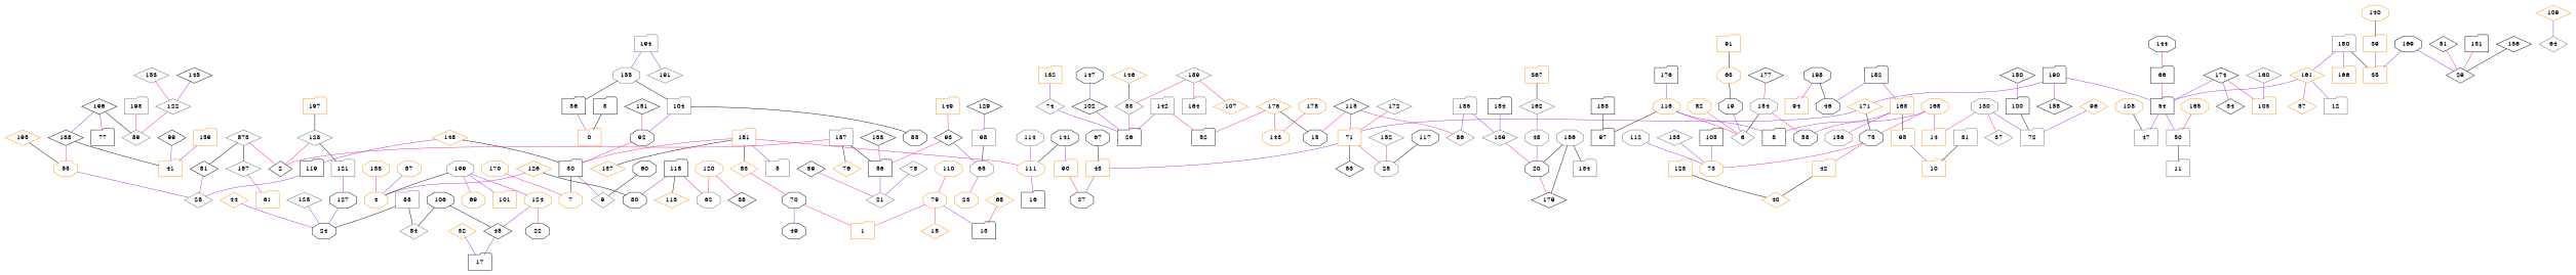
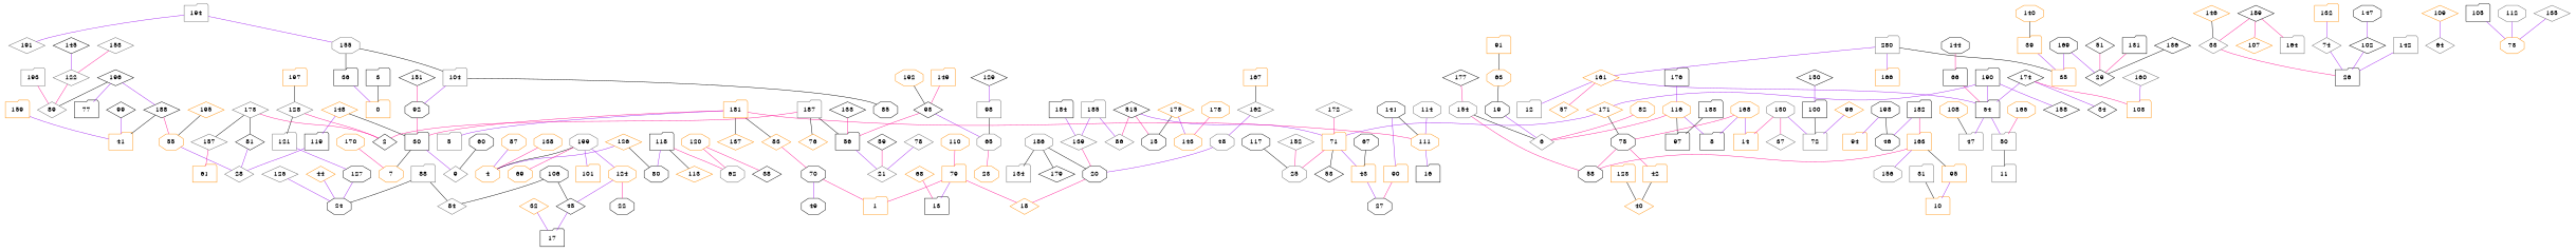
  graph {
    node [color=black shape=diamond]
    edge [Label=5.61 color=purple]
    0 [Label="0 (0.00)" color=darkorange shape=folder]
    1 [Label="1 (0.00)" color=darkorange shape=folder]
    2 [Label="2 (0.00)"]
    3 [Label="3 (0.00)" shape=folder]
    4 [Label="4 (0.00)" color=darkorange shape=octagon]
    5 [Label="5 (0.00)" color=gray40 shape=folder]
    6 [Label="6 (0.00)" color=gray40]
    7 [Label="7 (0.00)" color=darkorange shape=octagon]
    8 [Label="8 (0.00)" shape=folder]
    9 [Label="9 (0.00)" color=gray40]
    10 [Label="10 (0.00)" color=darkorange shape=folder]
    11 [Label="11 (0.00)" color=gray40 shape=folder]
    12 [Label="12 (0.00)" color=gray40 shape=folder]
    13 [Label="13 (0.00)" shape=folder]
    14 [Label="14 (0.00)" color=darkorange shape=folder]
    15 [Label="15 (0.00)" shape=octagon]
    16 [Label="16 (0.00)" shape=folder]
    17 [Label="17 (0.00)" shape=folder]
    18 [Label="18 (0.00)" color=darkorange]
    19 [Label="19 (0.00)" shape=octagon]
    20 [Label="20 (0.00)" shape=octagon]
    21 [Label="21 (0.00)" color=gray40]
    22 [Label="22 (0.00)" shape=octagon]
    23 [Label="23 (0.00)" color=darkorange shape=octagon]
    24 [Label="24 (0.00)" shape=octagon]
    25 [Label="25 (0.00)" color=gray40 shape=octagon]
    26 [Label="26 (0.00)" shape=folder]
    27 [Label="27 (0.00)" shape=octagon]
    28 [Label="28 (0.00)" color=gray40]
    29 [Label="29 (0.00)"]
    30 [Label="30 (0.00)" shape=folder]
    31 [Label="31 (0.00)" color=gray40 shape=folder]
    32 [Label="32 (0.00)" color=darkorange]
    33 [Label="33 (0.00)" color=gray40]
    34 [Label="34 (0.00)"]
    35 [Label="35 (0.00)" color=darkorange shape=folder]
    36 [Label="36 (0.00)" shape=folder]
    37 [Label="37 (0.00)" color=gray40]
    38 [Label="38 (0.00)"]
    39 [Label="39 (0.00)" color=darkorange shape=folder]
    40 [Label="40 (0.00)" color=darkorange]
    41 [Label="41 (0.00)" color=darkorange shape=folder]
    42 [Label="42 (0.00)" color=darkorange shape=folder]
    43 [Label="43 (0.00)" color=darkorange shape=folder]
    44 [Label="44 (0.00)" color=darkorange]
    45 [Label="45 (0.00)"]
    46 [Label="46 (0.00)" shape=octagon]
    47 [Label="47 (0.00)" color=gray40 shape=folder]
    48 [Label="48 (0.00)" color=gray40 shape=octagon]
    49 [Label="49 (0.00)" shape=octagon]
    50 [Label="50 (0.00)" color=gray40 shape=folder]
    51 [Label="51 (0.00)"]
-   52 [Label="52 (0.00)" shape=folder]
    53 [Label="53 (0.00)"]
    54 [Label="54 (0.00)" shape=folder]
    55 [Label="55 (0.00)" color=darkorange shape=octagon]
    56 [Label="56 (0.00)" shape=folder]
    57 [Label="57 (0.00)" color=darkorange]
    58 [Label="58 (0.00)" shape=octagon]
    59 [Label="59 (0.00)"]
    60 [Label="60 (0.00)" shape=octagon]
    61 [Label="61 (0.00)" color=darkorange shape=folder]
    62 [Label="62 (0.00)" color=gray40 shape=octagon]
    63 [Label="63 (0.00)" color=darkorange shape=octagon]
    64 [Label="64 (0.00)" color=gray40]
    65 [Label="65 (0.00)" color=gray40 shape=octagon]
    66 [Label="66 (0.00)" shape=folder]
    67 [Label="67 (0.00)" shape=octagon]
    68 [Label="68 (0.00)" color=darkorange]
    69 [Label="69 (0.00)" color=darkorange shape=octagon]
    70 [Label="70 (0.00)" shape=octagon]
    71 [Label="71 (0.00)" color=darkorange shape=folder]
    72 [Label="72 (0.00)" color=gray40 shape=folder]
    73 [Label="73 (0.00)" color=darkorange shape=octagon]
    74 [Label="74 (0.00)" color=gray40]
    75 [Label="75 (0.00)" shape=octagon]
    76 [Label="76 (0.00)" color=darkorange]
    77 [Label="77 (0.00)" shape=folder]
    78 [Label="78 (0.00)" color=gray40]
-   79 [Label="79 (0.00)" color=darkorange shape=octagon]
+   79 [Label="79 (0.00)" color=darkorange shape=folder]
    80 [Label="80 (0.00)" shape=octagon]
    81 [Label="81 (0.00)"]
    82 [Label="82 (0.00)" color=darkorange shape=octagon]
    83 [Label="83 (0.00)" color=darkorange]
    84 [Label="84 (0.00)" color=gray40]
    85 [Label="85 (0.00)" shape=octagon]
    86 [Label="86 (0.00)" color=gray40]
    87 [Label="87 (0.00)" color=darkorange shape=octagon]
    88 [Label="88 (0.00)" color=gray40 shape=folder]
    89 [Label="89 (0.00)" color=gray40]
    90 [Label="90 (0.00)" color=darkorange shape=folder]
    91 [Label="91 (0.00)" color=darkorange shape=folder]
    92 [Label="92 (0.00)" shape=octagon]
    93 [Label="93 (0.00)"]
    94 [Label="94 (0.00)" color=darkorange shape=folder]
    95 [Label="95 (0.00)" color=darkorange shape=folder]
    96 [Label="96 (0.00)" color=darkorange]
    97 [Label="97 (0.00)" shape=folder]
    98 [Label="98 (0.00)" color=gray40 shape=folder]
    99 [Label="99 (0.00)"]
    100 [Label="100 (0.00)" shape=folder]
    101 [Label="101 (0.00)" color=darkorange shape=folder]
    102 [Label="102 (0.00)"]
    103 [Label="103 (0.00)" color=darkorange shape=folder]
    104 [Label="104 (0.00)" color=gray40 shape=folder]
    105 [Label="105 (0.00)" shape=folder]
    106 [Label="106 (0.00)" shape=octagon]
    107 [Label="107 (0.00)" color=darkorange]
    108 [Label="108 (0.00)" color=darkorange shape=octagon]
    109 [Label="109 (0.00)" color=darkorange]
    110 [Label="110 (0.00)" color=darkorange shape=octagon]
    111 [Label="111 (0.00)" color=darkorange shape=octagon]
    112 [Label="112 (0.00)" color=gray40 shape=octagon]
    113 [Label="113 (0.00)" color=darkorange]
    114 [Label="114 (0.00)" color=gray40 shape=octagon]
-   115 [Label="115 (0.00)"]
+   115 [Label="115 (0.00)" label=515]
    116 [Label="116 (0.00)" color=darkorange shape=octagon]
    117 [Label="117 (0.00)" shape=octagon]
    118 [Label="118 (0.00)" shape=folder]
    119 [Label="119 (0.00)" shape=folder]
    120 [Label="120 (0.00)" color=darkorange shape=octagon]
    121 [Label="121 (0.00)" color=gray40 shape=folder]
    127 [Label="127 (0.00)" shape=octagon]
    122 [Label="122 (0.00)" color=gray40]
    123 [Label="123 (0.00)" color=darkorange shape=folder]
    124 [Label="124 (0.00)" color=darkorange shape=octagon]
    125 [Label="125 (0.00)" color=gray40]
    126 [Label="126 (0.00)" color=darkorange]
    128 [Label="128 (0.00)" color=gray40]
    129 [Label="129 (0.00)"]
    130 [Label="130 (0.00)" color=gray40 shape=octagon]
    131 [Label="131 (0.00)" shape=folder]
    132 [Label="132 (0.00)" color=darkorange shape=folder]
    133 [Label="133 (0.00)"]
    134 [Label="134 (0.00)" color=gray40 shape=folder]
    135 [Label="135 (0.00)" color=gray40]
    136 [Label="136 (0.00)"]
    137 [Label="137 (0.00)" color=darkorange]
    138 [Label="138 (0.00)" color=darkorange shape=octagon]
    139 [Label="139 (0.00)" color=gray40]
    140 [Label="140 (0.00)" color=darkorange shape=octagon]
    141 [Label="141 (0.00)" shape=octagon]
    142 [Label="142 (0.00)" color=gray40 shape=folder]
    143 [Label="143 (0.00)" color=darkorange shape=octagon]
    144 [Label="144 (0.00)" shape=octagon]
    145 [Label="145 (0.00)"]
    146 [Label="146 (0.00)" color=darkorange]
    147 [Label="147 (0.00)" shape=octagon]
    148 [Label="148 (0.00)" color=darkorange]
    149 [Label="149 (0.00)" color=darkorange shape=folder]
    150 [Label="150 (0.00)"]
    151 [Label="151 (0.00)"]
    152 [Label="152 (0.00)" color=gray40]
    153 [Label="153 (0.00)" color=gray40]
    154 [Label="154 (0.00)" color=gray40 shape=octagon]
    155 [Label="155 (0.00)" color=gray40 shape=octagon]
    156 [Label="156 (0.00)" color=gray40 shape=octagon]
    157 [Label="157 (0.00)" color=gray40]
    158 [Label="158 (0.00)"]
    159 [Label="159 (0.00)" color=darkorange shape=folder]
    160 [Label="160 (0.00)" color=gray40]
    161 [Label="161 (0.00)" color=darkorange]
    162 [Label="162 (0.00)" color=gray40]
    163 [Label="163 (0.00)" color=darkorange shape=folder]
    164 [Label="164 (0.00)" color=gray40 shape=folder]
    165 [Label="165 (0.00)" color=darkorange shape=octagon]
    166 [Label="166 (0.00)" color=darkorange shape=folder]
-   167 [Label="167 (0.00)" color=darkorange shape=folder label=367]
+   167 [Label="167 (0.00)" color=darkorange shape=folder]
    168 [Label="168 (0.00)" color=darkorange shape=octagon]
    169 [Label="169 (0.00)" shape=octagon]
    170 [Label="170 (0.00)" color=darkorange shape=octagon]
    171 [Label="171 (0.00)" color=darkorange]
    172 [Label="172 (0.00)" color=gray40]
-   173 [Label="173 (0.00)" color=gray40 label=873]
+   173 [Label="173 (0.00)" color=gray40]
    174 [Label="174 (0.00)"]
    175 [Label="175 (0.00)" color=darkorange]
    176 [Label="176 (0.00)" shape=folder]
    177 [Label="177 (0.00)"]
    178 [Label="178 (0.00)" color=darkorange shape=octagon]
    179 [Label="179 (0.00)"]
-   180 [Label="180 (0.00)" color=gray40 shape=folder]
+   180 [Label="180 (0.00)" color=gray40 shape=folder label=280]
    181 [Label="181 (0.00)" color=darkorange shape=folder]
    182 [Label="182 (0.00)" shape=folder]
    183 [Label="183 (0.00)" shape=folder]
    184 [Label="184 (0.00)" shape=folder]
    185 [Label="185 (0.00)" color=gray40 shape=folder]
    186 [Label="186 (0.00)" color=gray40 shape=octagon]
    187 [Label="187 (0.00)" color=gray40 shape=folder]
    188 [Label="188 (0.00)"]
-   189 [Label="189 (0.00)" color=gray40]
+   189 [Label="189 (0.00)"]
    190 [Label="190 (0.00)" shape=folder]
    191 [Label="191 (0.00)" color=gray40]
+   192 [Label="192 (0.00)" color=darkorange shape=octagon]
    193 [Label="193 (0.00)" color=gray40 shape=folder]
    194 [Label="194 (0.00)" color=gray40 shape=folder]
    195 [Label="195 (0.00)" color=darkorange]
    196 [Label="196 (0.00)"]
    197 [Label="197 (0.00)" color=darkorange shape=folder]
    198 [Label="198 (0.00)" shape=octagon]
    199 [Label="199 (0.00)" color=gray40 shape=octagon]
    3 -- 0 [Label=1.65 color=black]
    19 -- 6 [Label=1.50]
-   20 -- 179 [Label=1.22 color=deeppink]
+   20 -- 18 [Label=1.22 color=deeppink]
    30 -- 7 [Label=5.79 color=black]
    30 -- 9 [Label=10.09]
    31 -- 10 [Label=37.61 color=black]
    32 -- 17 [Label=5.20]
    33 -- 26 [Label=3.97 color=deeppink]
    36 -- 0 [Label=9.68]
    39 -- 35 [Label=10.47]
    42 -- 40 [Label=8.77 color=black]
    43 -- 27 [Label=10.46]
    44 -- 24 [Label=5.03]
    45 -- 17 [Label=8.55]
    48 -- 20 [Label=1.86]
    50 -- 11 [Label=10.73 color=black]
    51 -- 29 [Label=12.08 color=deeppink]
    54 -- 47 [Label=6.96]
    54 -- 50 [Label=12.92]
    55 -- 28 [Label=2.91]
    56 -- 21 [Label=8.23]
    59 -- 21 [Label=1.27 color=deeppink]
    60 -- 9 [Label=11.21 color=black]
    63 -- 19 [Label=10.55 color=black]
    65 -- 23 [Label=3.15 color=deeppink]
    66 -- 54 [Label=2.83 color=deeppink]
    67 -- 43 [Label=15.17 color=black]
    68 -- 13 [Label=12.71 color=deeppink]
    70 -- 1 [Label=6.18 color=deeppink]
    70 -- 49 [Label=7.01]
    71 -- 25 [Label=3.04 color=deeppink]
    71 -- 43 [Label=9.98]
    71 -- 53 [Label=9.84 color=black]
    74 -- 26 [Label=7.26]
    75 -- 42 [Label=11.19 color=deeppink]
-   75 -- 73 [Label=1.68 color=deeppink]
+   75 -- 58 [Label=1.68 color=deeppink]
    78 -- 21 [Label=13.04]
    79 -- 1 [Label=6.39 color=deeppink]
    79 -- 13 [Label=11.38]
    79 -- 18 [Label=4.50 color=deeppink]
    81 -- 28 [Label=3.35]
    82 -- 6 [Label=14.05 color=deeppink]
    83 -- 70 [Label=4.31 color=deeppink]
    87 -- 4 [Label=5.97]
    88 -- 24 [Label=2.30 color=black]
    88 -- 84 [Label=4.53 color=black]
    90 -- 27 [Label=8.10 color=deeppink]
    91 -- 63 [Label=8.43 color=black]
    92 -- 30 [Label=7.21 color=deeppink]
    93 -- 56 [Label=9.42 color=deeppink]
    93 -- 65 [Label=4.95]
    95 -- 10
    96 -- 72 [Label=6.94]
    98 -- 65 [Label=6.50 color=black]
    99 -- 41 [Label=45.07]
    100 -- 72 [Label=10.22 color=black]
    102 -- 26 [Label=14.09]
    104 -- 85 [Label=13.73 color=black]
    104 -- 92 [Label=4.49]
    105 -- 73 [Label=8.55]
    106 -- 45 [Label=2.60 color=black]
    106 -- 84 [Label=8.51 color=black]
    108 -- 47 [Label=6.07 color=black]
    109 -- 64 [Label=1.74]
    110 -- 79 [Label=3.00 color=deeppink]
    111 -- 16 [Label=14.18]
    112 -- 73 [Label=4.18]
    114 -- 111 [Label=11.66]
    115 -- 15 [Label=6.29 color=deeppink]
    115 -- 71 [Label=8.99]
    115 -- 86 [Label=3.96 color=deeppink]
    116 -- 6 [Label=5.04 color=deeppink]
    116 -- 8 [Label=3.43]
    116 -- 97 [Label=9.64 color=black]
    117 -- 25 [color=black]
    118 -- 62 [Label=5.70 color=deeppink]
    118 -- 80 [Label=10.41]
    118 -- 113 [Label=4.92 color=black]
    119 -- 28 [Label=7.52]
    120 -- 38 [Label=4.00 color=deeppink]
    120 -- 62 [Label=10.33 color=deeppink]
    121 -- 127 [Label=7.81]
    127 -- 24 [Label=5.90]
    122 -- 89 [Label=9.73 color=deeppink]
    123 -- 40 [Label=4.34 color=black]
    124 -- 22 [Label=16.11 color=deeppink]
    124 -- 45 [Label=4.94]
    125 -- 24 [Label=15.37]
    126 -- 4 [Label=1.15]
    126 -- 80 [Label=7.07 color=black]
    128 -- 2 [Label=6.23 color=deeppink]
    128 -- 121 [Label=14.28 color=black]
    129 -- 98 [Label=33.28]
    130 -- 14 [Label=1.98 color=deeppink]
    130 -- 37 [Label=9.97 color=deeppink]
    130 -- 72 [Label=5.24]
    131 -- 29 [Label=10.15 color=deeppink]
    132 -- 74 [Label=1.35]
    133 -- 56 [Label=15.91 color=deeppink]
    135 -- 73 [Label=17.01]
    136 -- 29 [Label=11.19 color=black]
    138 -- 4 [Label=3.27 color=deeppink]
    139 -- 20 [Label=5.97 color=deeppink]
    140 -- 39 [Label=8.60 color=black]
    141 -- 90 [Label=8.82]
    141 -- 111 [Label=12.50 color=black]
    142 -- 26 [Label=8.53]
-   142 -- 52 [Label=5.73 color=deeppink]
    144 -- 66 [Label=10.99 color=deeppink]
    145 -- 122 [Label=16.51]
    146 -- 33 [Label=5.65 color=black]
    147 -- 102 [Label=18.05]
    148 -- 30 [Label=2.16 color=black]
    148 -- 119 [Label=6.31]
    149 -- 93 [Label=10.75 color=deeppink]
    150 -- 100 [Label=8.29]
    151 -- 92 [Label=21.77 color=deeppink]
    152 -- 25 [Label=4.20 color=deeppink]
    153 -- 122 [Label=2.92 color=deeppink]
    154 -- 6 [Label=13.68 color=black]
    154 -- 58 [Label=1.07 color=deeppink]
    155 -- 36 [Label=10.82 color=black]
    155 -- 104 [Label=2.23 color=black]
    157 -- 61 [Label=4.70 color=deeppink]
    159 -- 41 [Label=8.94]
    160 -- 103 [Label=15.49]
    161 -- 12 [Label=6.48]
    161 -- 54 [Label=8.63]
    161 -- 57 [Label=4.81 color=deeppink]
    162 -- 48 [Label=3.04]
    163 -- 58 [Label=3.82 color=deeppink]
    163 -- 95 [Label=14.95 color=black]
    163 -- 156 [Label=8.07]
    165 -- 50 [Label=20.40 color=deeppink]
    167 -- 162 [Label=26.58 color=black]
    168 -- 8 [Label=4.85]
    168 -- 14 [Label=9.13]
    168 -- 75 [Label=8.91 color=deeppink]
    169 -- 29 [Label=10.47]
    169 -- 35 [Label=11.07]
    170 -- 7 [Label=7.17 color=deeppink]
    171 -- 71 [Label=6.46]
    171 -- 75 [Label=10.00 color=black]
    172 -- 71 [Label=12.06 color=deeppink]
    173 -- 2 [Label=2.64 color=deeppink]
    173 -- 81 [Label=6.89 color=black]
    173 -- 157 [Label=5.28 color=black]
    174 -- 34 [Label=30.07]
    174 -- 54 [Label=9.44]
    174 -- 103 [Label=9.92 color=deeppink]
    175 -- 15 [Label=6.90 color=black]
-   175 -- 52 [Label=7.92 color=deeppink]
    175 -- 143 [Label=16.59]
    176 -- 116 [Label=11.66]
    177 -- 154 [Label=12.39 color=deeppink]
    178 -- 143 [Label=22.85 color=deeppink]
    180 -- 35 [Label=6.81 color=black]
    180 -- 161 [Label=10.45]
    180 -- 166
    181 -- 5 [Label=11.41]
    181 -- 30 [Label=3.89 color=deeppink]
    181 -- 83 [Label=7.52 color=black]
    181 -- 111 [Label=4.12 color=deeppink]
    181 -- 137 [Label=10.31 color=black]
    182 -- 46 [Label=19.72]
    182 -- 163 [Label=15.33 color=deeppink]
    183 -- 97 [Label=21.64 color=black]
    184 -- 139 [Label=10.48]
    185 -- 86 [Label=5.13]
    185 -- 139 [Label=6.59]
    186 -- 20 [Label=1.43 color=black]
    186 -- 134 [Label=6.24 color=black]
    186 -- 179 [Label=2.25 color=black]
    187 -- 2 [Label=12.42 color=deeppink]
    187 -- 56 [Label=9.33 color=black]
    187 -- 76 [Label=27.05 color=black]
    188 -- 41 [Label=1.74 color=black]
    188 -- 55 [Label=2.33 color=deeppink]
    189 -- 33 [Label=2.69 color=deeppink]
    189 -- 107 [Label=11.37 color=deeppink]
    189 -- 164 [Label=24.94 color=deeppink]
    190 -- 54 [Label=2.84]
    190 -- 158 [Label=18.23]
    190 -- 171 [Label=9.01]
+   192 -- 93 [Label=25.56 color=black]
    193 -- 89 [Label=17.35 color=deeppink]
    194 -- 155 [Label=4.06]
    194 -- 191 [Label=8.50]
    195 -- 55 [Label=20.32 color=black]
    196 -- 77 [Label=3.90]
    196 -- 89 [Label=3.49 color=black]
    196 -- 188 [Label=13.89]
    197 -- 128 [Label=22.46 color=black]
    198 -- 46 [Label=14.59 color=black]
    198 -- 94 [Label=29.42]
    199 -- 4 [Label=1.72 color=black]
    199 -- 69 [Label=24.22 color=deeppink]
    199 -- 101 [Label=2.09]
    199 -- 124 [Label=8.15]
  }
